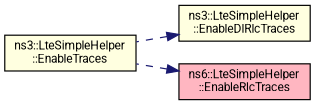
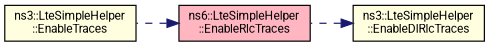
  digraph {
    fontname=Roboto
    rankdir=RL
    node [color=black fillcolor=lightyellow fontname=Roboto fontsize=10 shape=record style=filled]
    edge [color=midnightblue dir=back fontname=Roboto fontsize=10 labelfontname=Helvetica labelfontsize=10 style=dashed]
    n1 [fontcolor=black height=0.2 label="ns3::LteSimpleHelper\l::EnableDlRlcTraces" width=0.4]
    n2 [fillcolor=lightpink height=0.2 label="ns6::LteSimpleHelper\l::EnableRlcTraces" width=0.4]
    n3 [height=0.2 label="ns3::LteSimpleHelper\l::EnableTraces" width=0.4]
-   n1 -> n3
+   n1 -> n2
    n2 -> n3
  }
